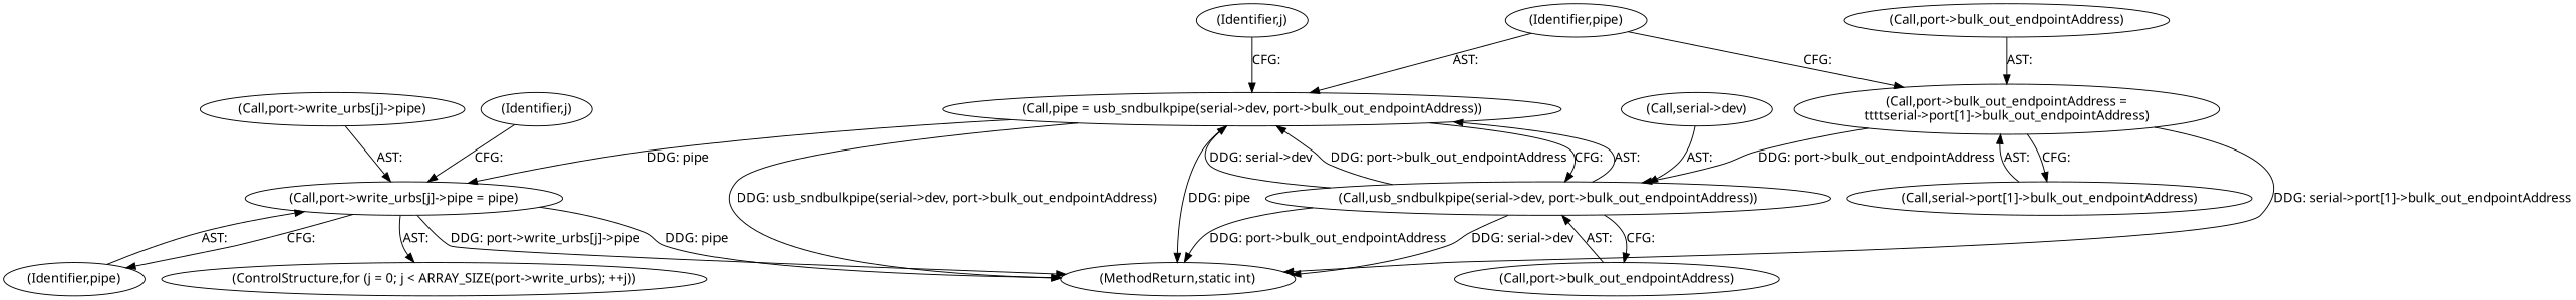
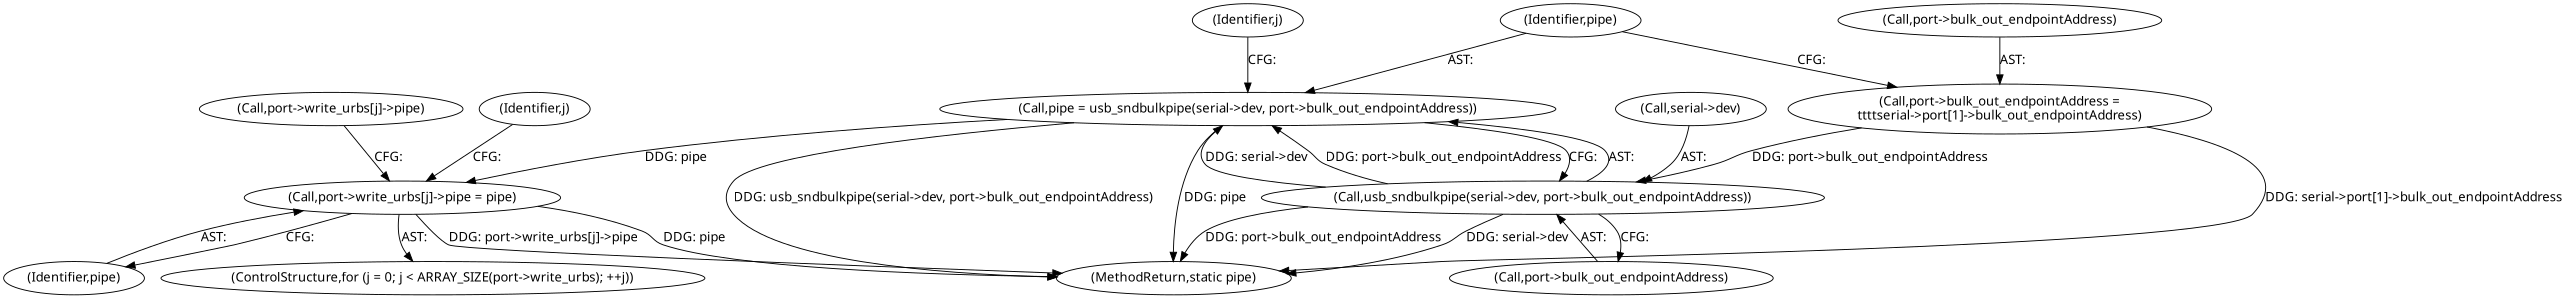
  digraph {
    fontname="Noto Sans"
    node [fontname="Noto Sans"]
    edge [fontname="Noto Sans"]
    n1 [label="(Call,port->write_urbs[j]->pipe = pipe)"]
-   n2 [label="(MethodReturn,static int)"]
+   n2 [label="(MethodReturn,static pipe)"]
    n3 [label="(Identifier,pipe)"]
    n4 [label="(ControlStructure,for (j = 0; j < ARRAY_SIZE(port->write_urbs); ++j))"]
    n5 [label="(Call,pipe = usb_sndbulkpipe(serial->dev, port->bulk_out_endpointAddress))"]
    n6 [label="(Call,usb_sndbulkpipe(serial->dev, port->bulk_out_endpointAddress))"]
    n7 [label="(Call,port->bulk_out_endpointAddress)"]
    n8 [label="(Call,port->bulk_out_endpointAddress =\n\t\t\t\tserial->port[1]->bulk_out_endpointAddress)"]
-   n9 [label="(Call,serial->port[1]->bulk_out_endpointAddress)"]
    n10 [label="(Call,port->bulk_out_endpointAddress)"]
    n11 [label="(Identifier,j)"]
    n12 [label="(Call,serial->dev)"]
    n13 [label="(Call,port->write_urbs[j]->pipe)"]
    n14 [label="(Identifier,j)"]
    n15 [label="(Identifier,pipe)"]
    n1 -> n2 [label="DDG: pipe"]
    n1 -> n2 [label="DDG: port->write_urbs[j]->pipe"]
    n1 -> n3 [label="CFG: "]
    n1 -> n4 [label="AST: "]
    n3 -> n1 [label="AST: "]
    n5 -> n1 [label="DDG: pipe"]
    n5 -> n2 [label="DDG: usb_sndbulkpipe(serial->dev, port->bulk_out_endpointAddress)"]
    n5 -> n2 [label="DDG: pipe"]
    n5 -> n6 [label="CFG: "]
    n6 -> n2 [label="DDG: port->bulk_out_endpointAddress"]
    n6 -> n2 [label="DDG: serial->dev"]
    n6 -> n5 [label="AST: "]
    n6 -> n5 [label="DDG: serial->dev"]
    n6 -> n5 [label="DDG: port->bulk_out_endpointAddress"]
    n6 -> n7 [label="CFG: "]
    n7 -> n6 [label="AST: "]
    n8 -> n2 [label="DDG: serial->port[1]->bulk_out_endpointAddress"]
    n8 -> n6 [label="DDG: port->bulk_out_endpointAddress"]
-   n8 -> n9 [label="CFG: "]
-   n9 -> n8 [label="AST: "]
    n10 -> n8 [label="AST: "]
    n11 -> n5 [label="CFG: "]
    n12 -> n6 [label="AST: "]
-   n13 -> n1 [label="AST: "]
+   n13 -> n1 [label="CFG: "]
    n14 -> n1 [label="CFG: "]
    n15 -> n5 [label="AST: "]
    n15 -> n8 [label="CFG: "]
  }
